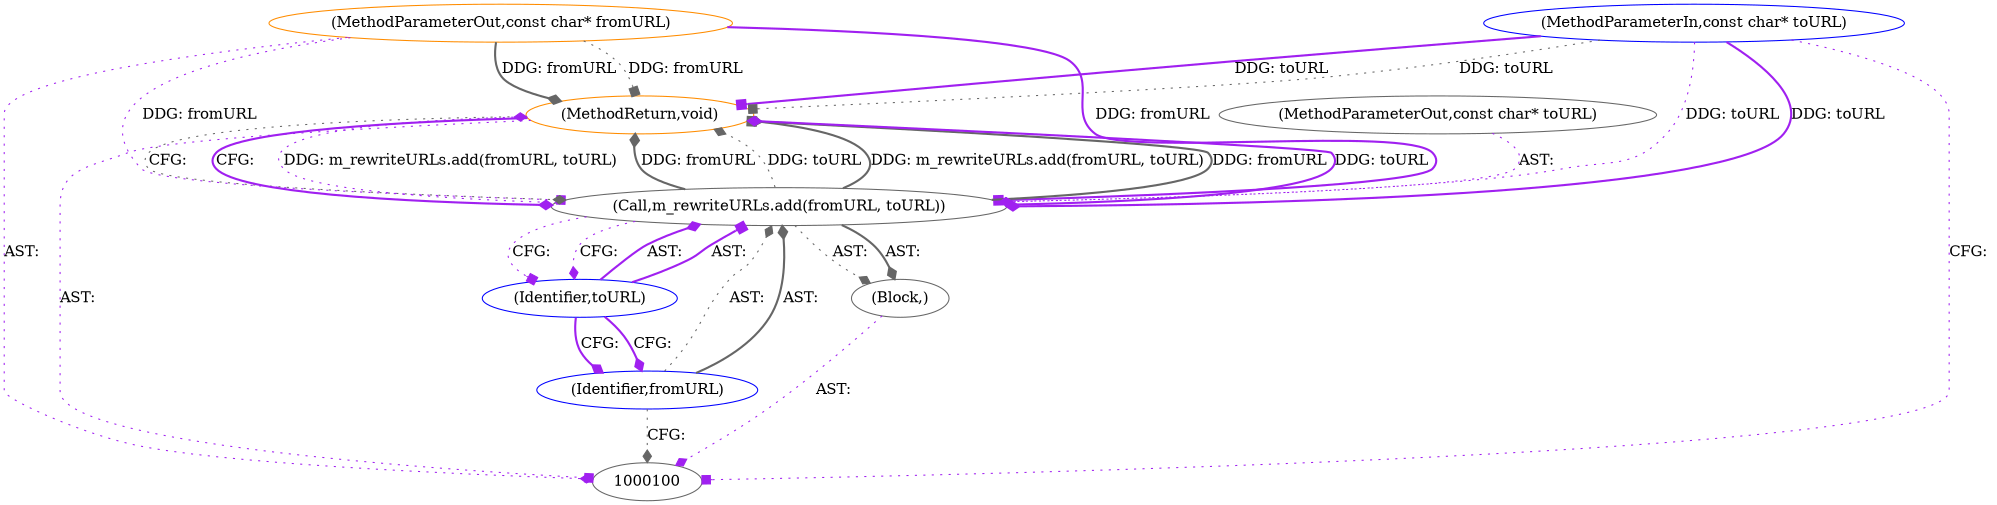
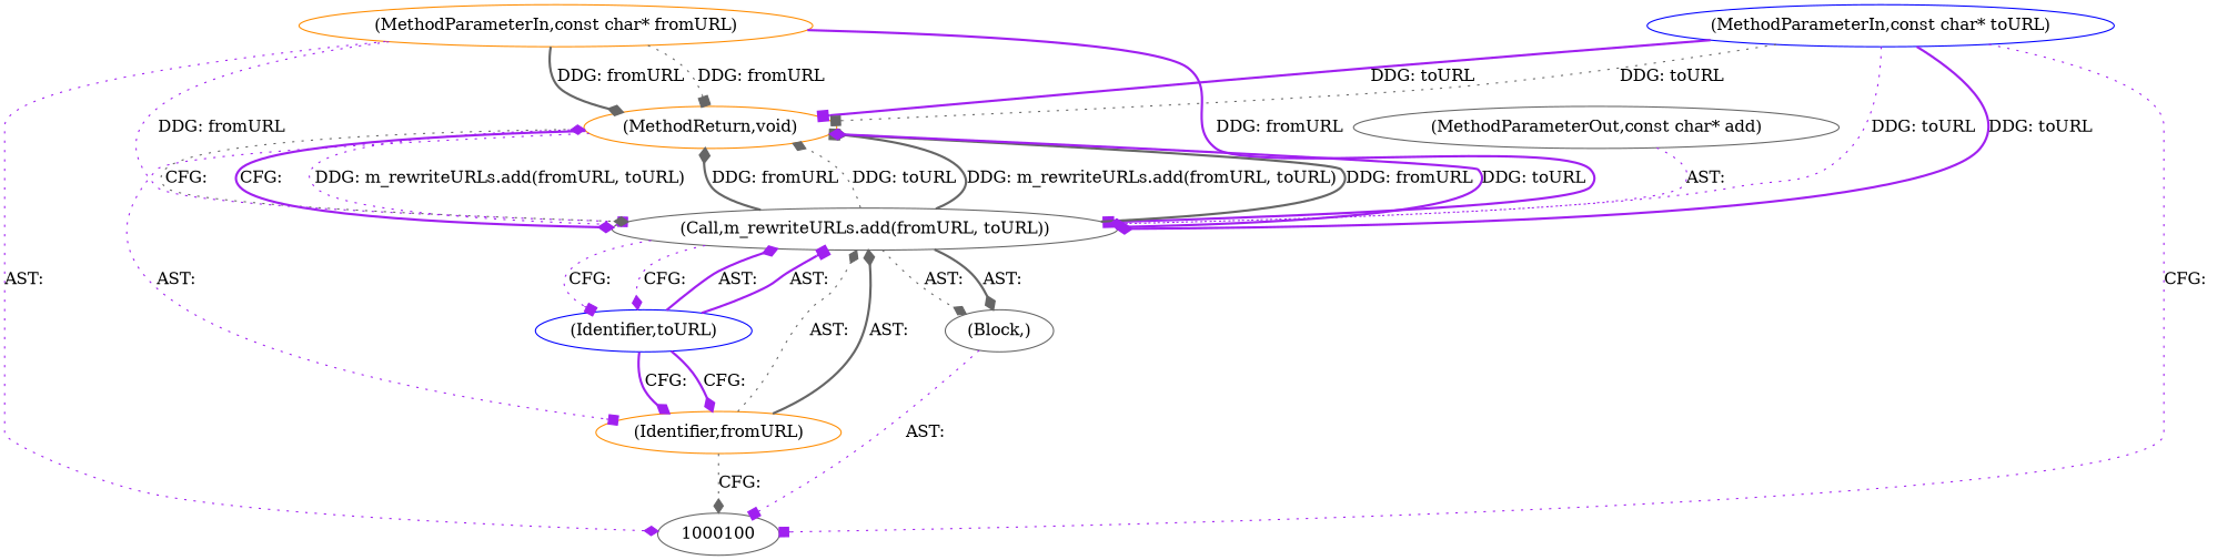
  digraph {
    node [color=gray40]
    edge [arrowhead=diamond color=purple style=dotted]
-   n1 [color=darkorange label="(MethodParameterOut,const char* fromURL)"]
+   n1 [color=darkorange label="(MethodParameterIn,const char* fromURL)"]
    n2 [color=darkorange label="(MethodReturn,void)"]
    n3 [label="(Call,m_rewriteURLs.add(fromURL, toURL))"]
    1000100
    n5 [label="(Block,)"]
    n6 [color=blue label="(Identifier,toURL)"]
    n7 [color=blue label="(MethodParameterIn,const char* toURL)"]
-   n8 [label="(MethodParameterOut,const char* toURL)"]
-   n9 [color=blue label="(Identifier,fromURL)"]
+   n8 [label="(MethodParameterOut,const char* add)"]
+   n9 [color=darkorange label="(Identifier,fromURL)"]
    n1 -> n2 [color=gray40 label="DDG: fromURL" style=bold]
    n1 -> n2 [arrowhead=box color=gray40 label="DDG: fromURL"]
    n1 -> n3 [arrowhead=box label="DDG: fromURL"]
    n1 -> n3 [arrowhead=box label="DDG: fromURL" style=bold]
    n1 -> 1000100 [label="AST: "]
    n2 -> n3 [color=gray40 label="CFG: "]
    n2 -> n3 [label="CFG: " style=bold]
-   n2 -> 1000100 [arrowhead=box label="AST: "]
+   n2 -> n9 [arrowhead=box label="AST: "]
    n3 -> n2 [label="DDG: m_rewriteURLs.add(fromURL, toURL)"]
    n3 -> n2 [color=gray40 label="DDG: fromURL" style=bold]
    n3 -> n2 [color=gray40 label="DDG: toURL"]
    n3 -> n2 [color=gray40 label="DDG: m_rewriteURLs.add(fromURL, toURL)" style=bold]
    n3 -> n2 [arrowhead=box color=gray40 label="DDG: fromURL" style=bold]
    n3 -> n2 [label="DDG: toURL" style=bold]
    n3 -> n5 [color=gray40 label="AST: "]
    n3 -> n5 [color=gray40 label="AST: " style=bold]
    n3 -> n6 [arrowhead=box label="CFG: "]
    n3 -> n6 [label="CFG: "]
-   n5 -> 1000100 [label="AST: "]
+   n5 -> 1000100 [arrowhead=box label="AST: "]
    n6 -> n3 [label="AST: " style=bold]
    n6 -> n3 [arrowhead=box label="AST: " style=bold]
    n6 -> n9 [label="CFG: " style=bold]
    n6 -> n9 [label="CFG: " style=bold]
    n7 -> n2 [arrowhead=box label="DDG: toURL" style=bold]
    n7 -> n2 [arrowhead=box color=gray40 label="DDG: toURL"]
    n7 -> n3 [label="DDG: toURL"]
    n7 -> n3 [label="DDG: toURL" style=bold]
    n7 -> 1000100 [arrowhead=box label="CFG: "]
    n8 -> n3 [label="AST: "]
    n9 -> n3 [color=gray40 label="AST: "]
    n9 -> n3 [color=gray40 label="AST: " style=bold]
    n9 -> 1000100 [color=gray40 label="CFG: "]
  }
